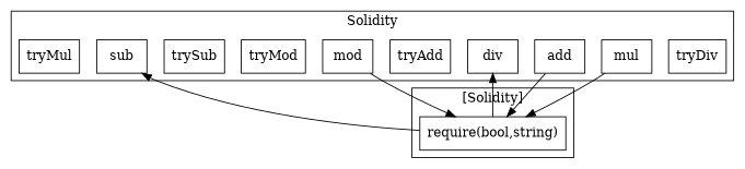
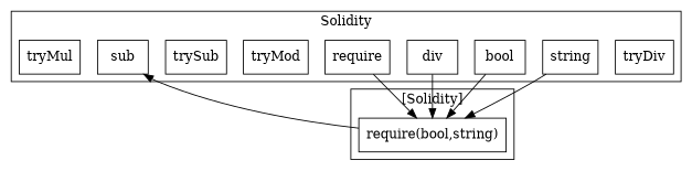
  strict digraph {
    rankdir=TB
    node [shape=box]
    n1 [label=tryDiv]
-   n2 [label=mul]
-   n3 [label=add]
+   n2 [label=string]
+   n3 [label=bool]
    n4 [label=div]
-   n5 [label=tryAdd]
-   n6 [label=mod]
+   n6 [label=require]
    n7 [label=tryMod]
    n8 [label=trySub]
    n9 [label=sub]
    n10 [label=tryMul]
    "require(bool,string)"
    subgraph cluster_1 {
      label=Solidity
      n1
      n2
      n3
      n4
-     n5
      n6
      n7
      n8
      n9
      n10
    }
    subgraph cluster_2 {
      label="[Solidity]"
      "require(bool,string)"
    }
    n2 -> "require(bool,string)"
    n3 -> "require(bool,string)"
-   "require(bool,string)" -> n4
+   n4 -> "require(bool,string)"
    n6 -> "require(bool,string)"
    "require(bool,string)" -> n9
  }
